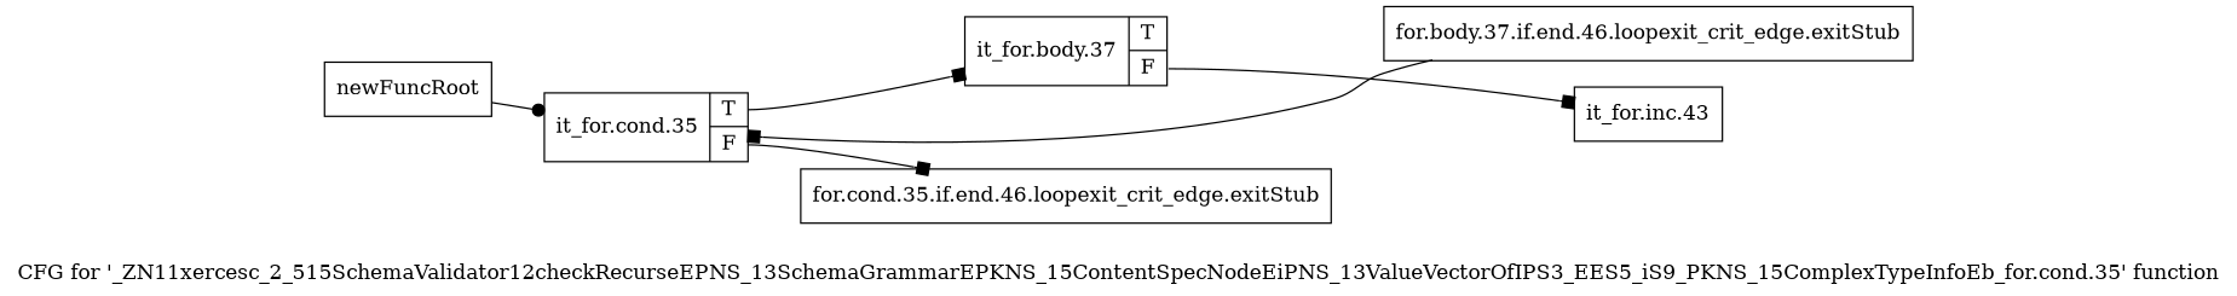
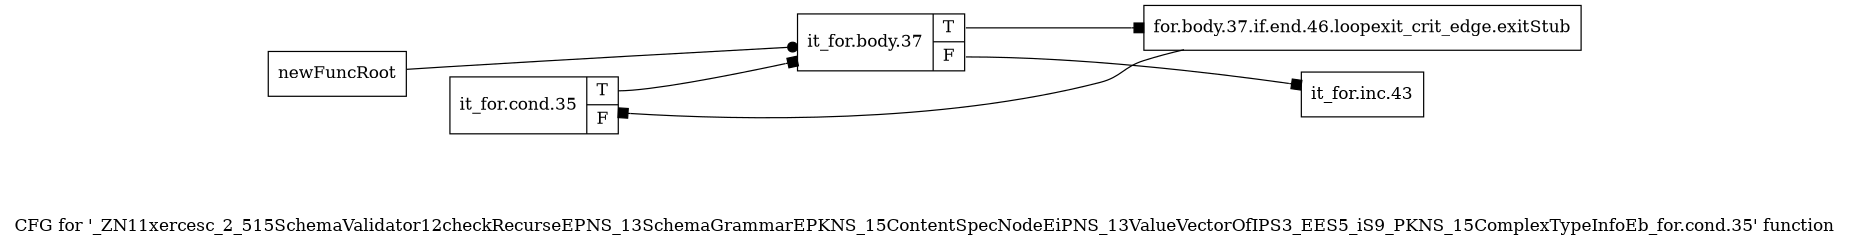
  digraph {
    label="CFG for '_ZN11xercesc_2_515SchemaValidator12checkRecurseEPNS_13SchemaGrammarEPKNS_15ContentSpecNodeEiPNS_13ValueVectorOfIPS3_EES5_iS9_PKNS_15ComplexTypeInfoEb_for.cond.35' function"
    rankdir=LR
    node [shape=record]
    edge [arrowhead=box]
    n1 [label="{newFuncRoot}"]
    n2 [label="{it_for.cond.35|{<s0>T|<s1>F}}"]
-   n3 [label="{for.cond.35.if.end.46.loopexit_crit_edge.exitStub}"]
    n4 [label="{it_for.body.37|{<s0>T|<s1>F}}"]
    n5 [label="{for.body.37.if.end.46.loopexit_crit_edge.exitStub}"]
    n6 [label="{it_for.inc.43}"]
-   n1 -> n2 [arrowhead=dot]
-   n2 -> n3 [tailport=s1]
+   n1 -> n4 [arrowhead=dot]
    n2 -> n4 [tailport=s0]
+   n4 -> n5 [tailport=s0]
    n4 -> n6 [tailport=s1]
    n5 -> n2
  }
